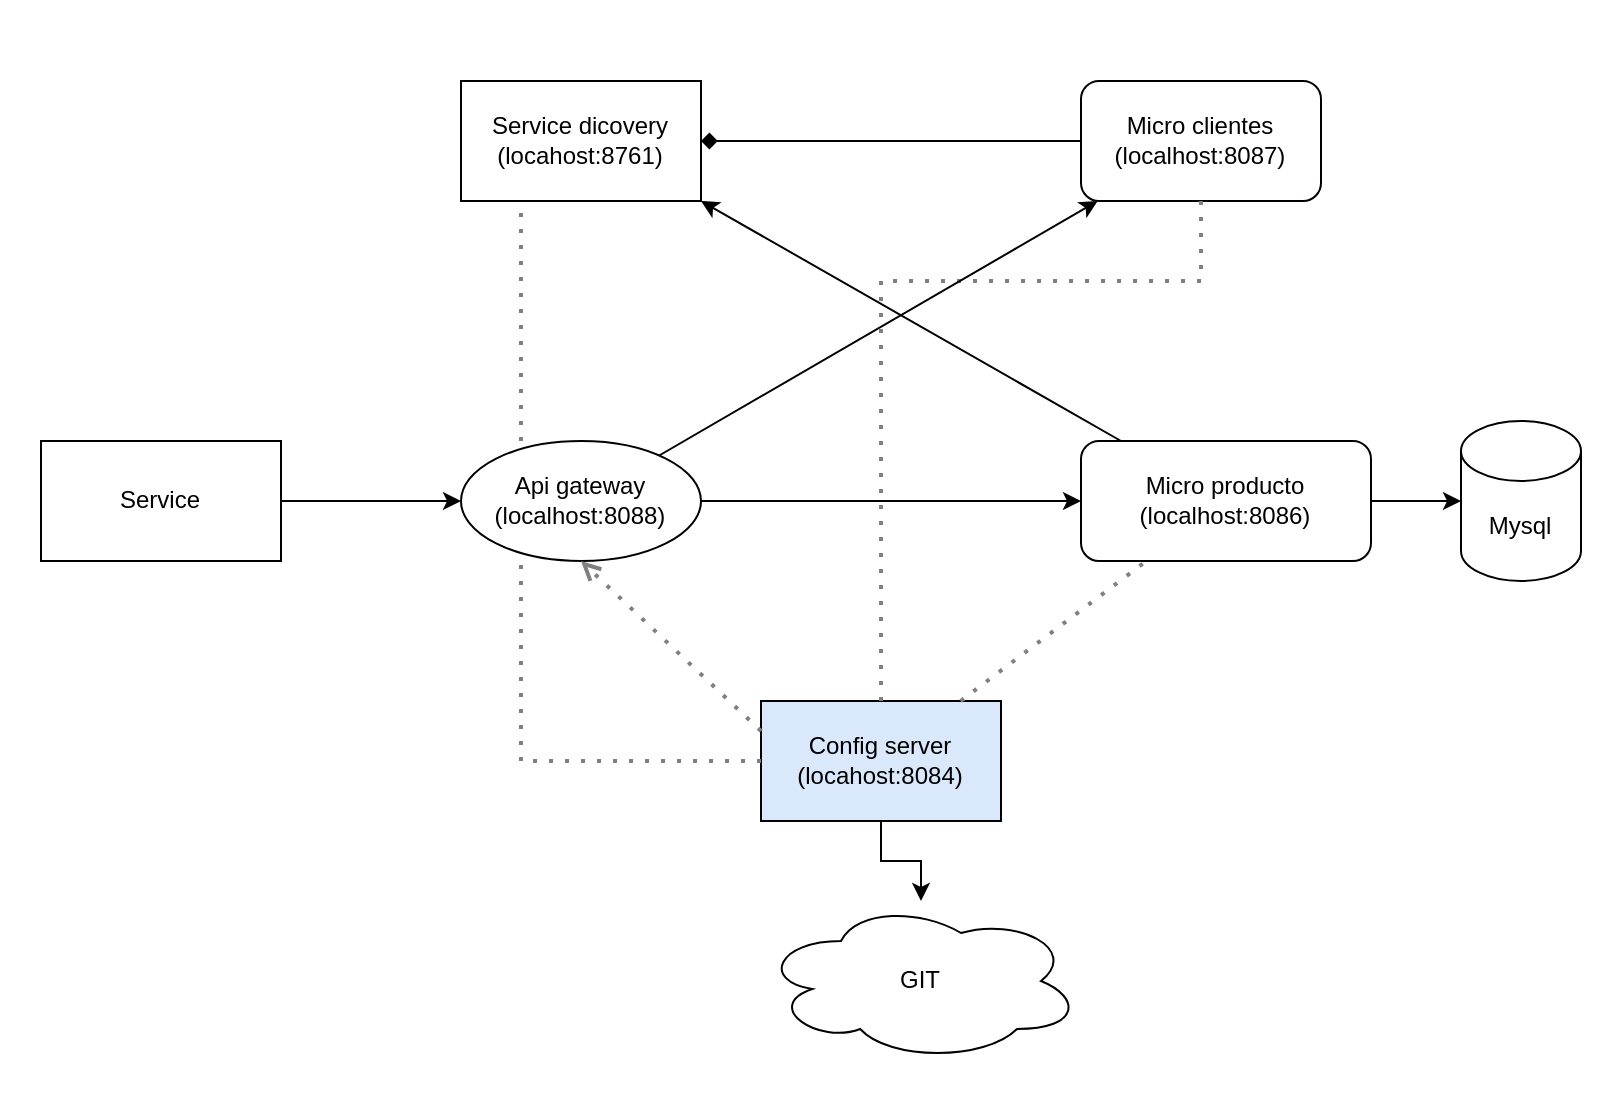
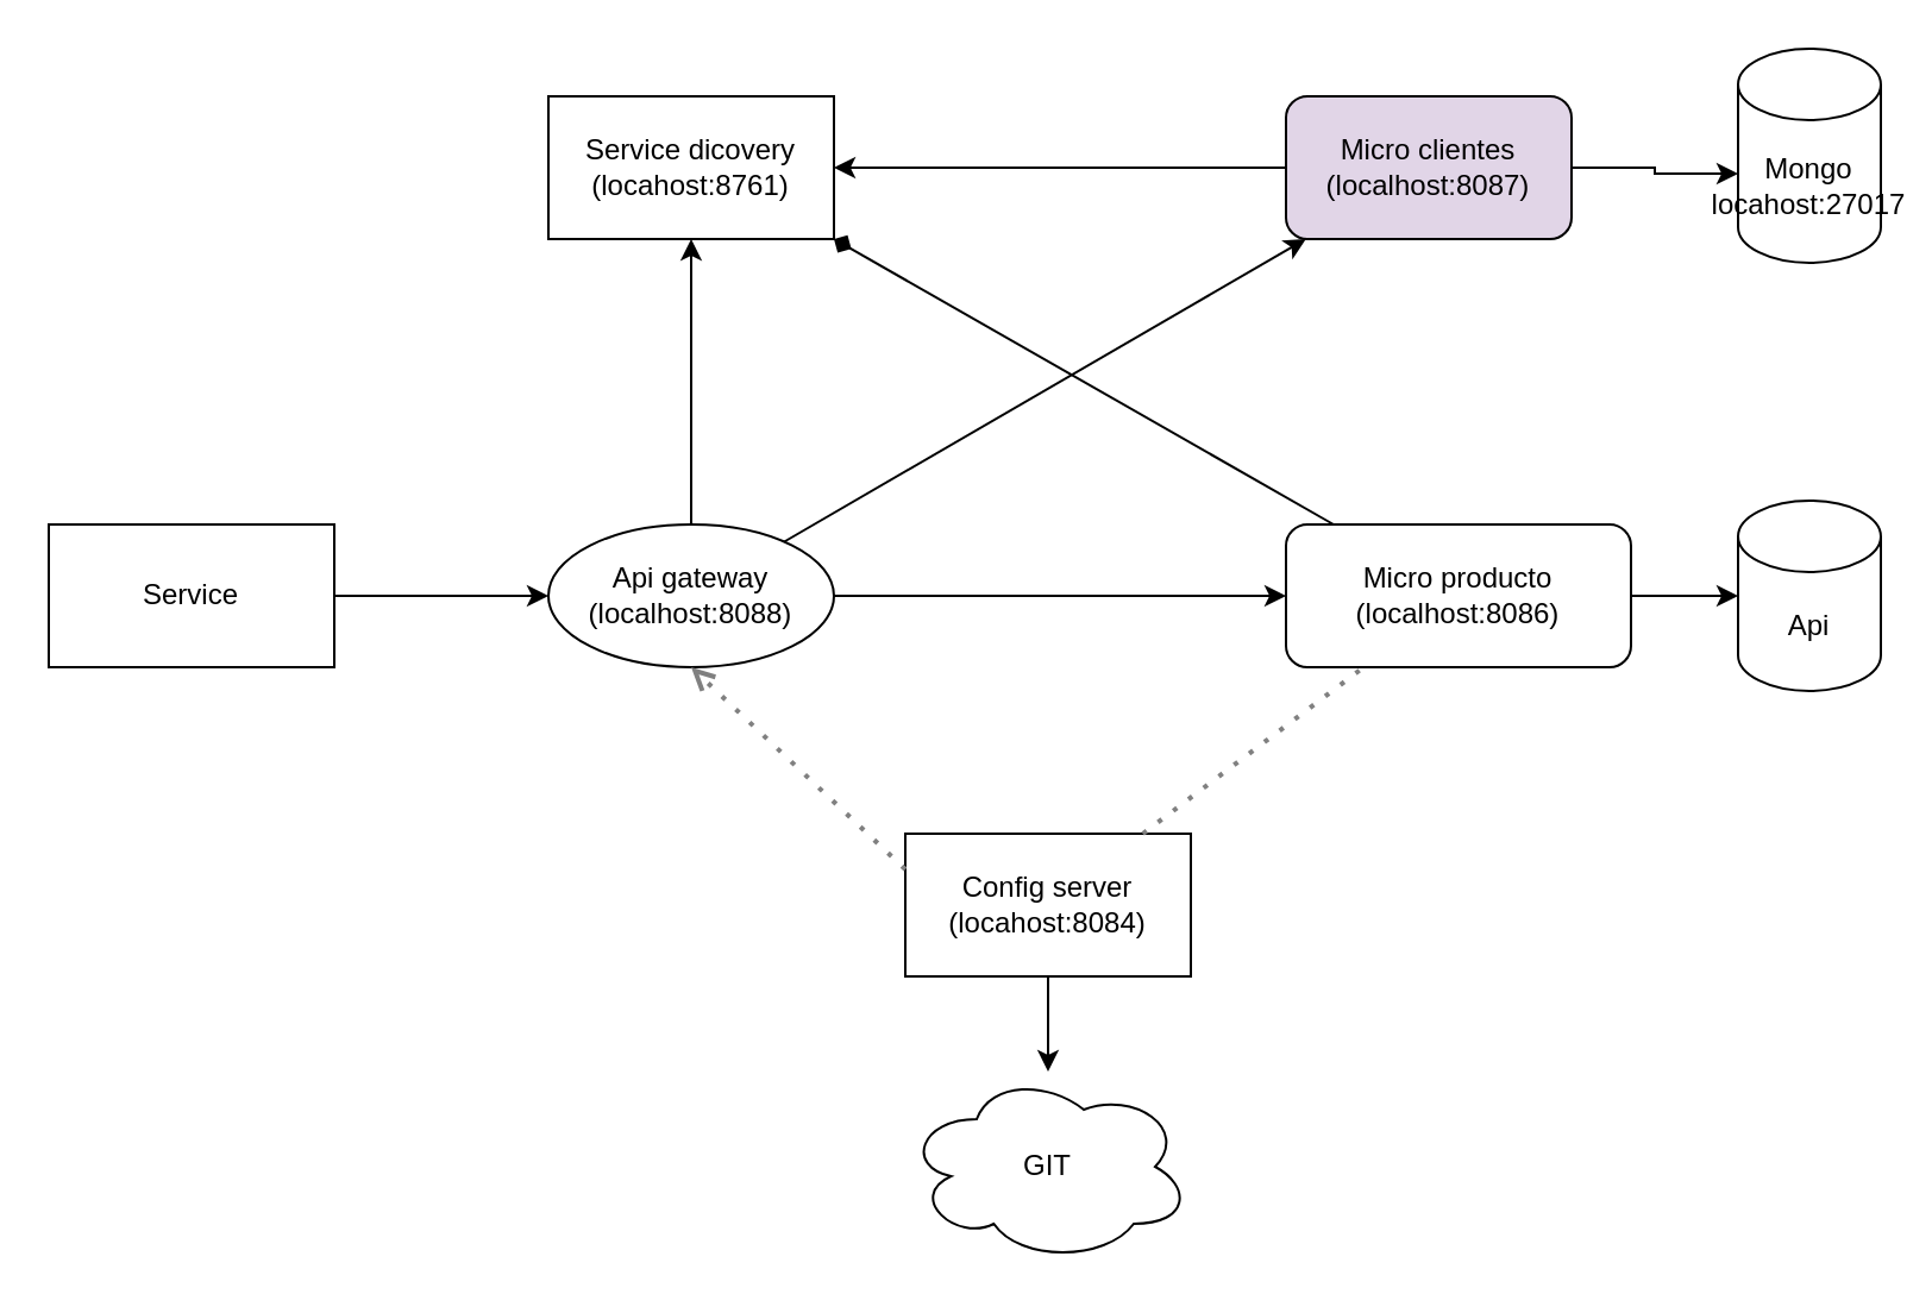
  <mxCell id="0" />
  <mxCell id="1" parent="0" />
+ <mxCell id="2" value="Mongo locahost:27017" style="shape=cylinder3;whiteSpace=wrap;html=1;boundedLbl=1;backgroundOutline=1;size=15;" parent="1" vertex="1"><mxGeometry x="730" y="20" width="60" height="90" as="geometry" /></mxCell>
  <mxCell id="3" style="edgeStyle=orthogonalEdgeStyle;rounded=0;orthogonalLoop=1;jettySize=auto;html=1;exitX=1;exitY=0.5;exitDx=0;exitDy=0;" parent="1" source="5" target="9" edge="1"><mxGeometry relative="1" as="geometry" /></mxCell>
- <mxCell id="4" style="rounded=0;orthogonalLoop=1;jettySize=auto;html=1;entryX=1;entryY=1;entryDx=0;entryDy=0;" parent="1" source="5" target="10" edge="1"><mxGeometry relative="1" as="geometry" /></mxCell>
+ <mxCell id="4" style="rounded=0;orthogonalLoop=1;jettySize=auto;html=1;entryX=1;entryY=1;entryDx=0;entryDy=0;endArrow=diamond;" parent="1" source="5" target="10" edge="1"><mxGeometry relative="1" as="geometry" /></mxCell>
  <mxCell id="5" value="Micro producto (localhost:8086)" style="rounded=1;whiteSpace=wrap;html=1;" parent="1" vertex="1"><mxGeometry x="540" y="220" width="145" height="60" as="geometry" /></mxCell>
- <mxCell id="7" style="edgeStyle=orthogonalEdgeStyle;rounded=0;orthogonalLoop=1;jettySize=auto;html=1;entryX=1;entryY=0.5;entryDx=0;entryDy=0;endArrow=diamond;" parent="1" source="8" target="10" edge="1"><mxGeometry relative="1" as="geometry" /></mxCell>
- <mxCell id="8" value="Micro clientes (localhost:8087)" style="rounded=1;whiteSpace=wrap;html=1;" parent="1" vertex="1"><mxGeometry x="540" y="40" width="120" height="60" as="geometry" /></mxCell>
- <mxCell id="9" value="Mysql" style="shape=cylinder3;whiteSpace=wrap;html=1;boundedLbl=1;backgroundOutline=1;size=15;" parent="1" vertex="1"><mxGeometry x="730" y="210" width="60" height="80" as="geometry" /></mxCell>
+ <mxCell id="6" style="edgeStyle=orthogonalEdgeStyle;rounded=0;orthogonalLoop=1;jettySize=auto;html=1;entryX=0;entryY=0;entryDx=0;entryDy=52.5;entryPerimeter=0;" parent="1" source="8" target="2" edge="1"><mxGeometry relative="1" as="geometry" /></mxCell>
+ <mxCell id="7" style="edgeStyle=orthogonalEdgeStyle;rounded=0;orthogonalLoop=1;jettySize=auto;html=1;entryX=1;entryY=0.5;entryDx=0;entryDy=0;" parent="1" source="8" target="10" edge="1"><mxGeometry relative="1" as="geometry" /></mxCell>
+ <mxCell id="8" value="Micro clientes (localhost:8087)" style="rounded=1;whiteSpace=wrap;html=1;fillColor=#e1d5e7;" parent="1" vertex="1"><mxGeometry x="540" y="40" width="120" height="60" as="geometry" /></mxCell>
+ <mxCell id="9" value="Api" style="shape=cylinder3;whiteSpace=wrap;html=1;boundedLbl=1;backgroundOutline=1;size=15;" parent="1" vertex="1"><mxGeometry x="730" y="210" width="60" height="80" as="geometry" /></mxCell>
  <mxCell id="10" value="Service dicovery (locahost:8761)" style="rounded=0;whiteSpace=wrap;html=1;" parent="1" vertex="1"><mxGeometry x="230" y="40" width="120" height="60" as="geometry" /></mxCell>
  <mxCell id="11" style="edgeStyle=orthogonalEdgeStyle;rounded=0;orthogonalLoop=1;jettySize=auto;html=1;" parent="1" source="12" target="13" edge="1"><mxGeometry relative="1" as="geometry" /></mxCell>
- <mxCell id="12" value="Config server (locahost:8084)" style="rounded=0;whiteSpace=wrap;html=1;fillColor=#dae8fc;" parent="1" vertex="1"><mxGeometry x="380" y="350" width="120" height="60" as="geometry" /></mxCell>
- <mxCell id="13" value="GIT" style="ellipse;shape=cloud;whiteSpace=wrap;html=1;" parent="1" vertex="1"><mxGeometry x="380" y="450" width="160" height="80" as="geometry" /></mxCell>
+ <mxCell id="12" value="Config server (locahost:8084)" style="rounded=0;whiteSpace=wrap;html=1;" parent="1" vertex="1"><mxGeometry x="380" y="350" width="120" height="60" as="geometry" /></mxCell>
+ <mxCell id="13" value="GIT" style="ellipse;shape=cloud;whiteSpace=wrap;html=1;" parent="1" vertex="1"><mxGeometry x="380" y="450" width="120" height="80" as="geometry" /></mxCell>
  <mxCell id="14" value="" style="endArrow=none;dashed=1;html=1;dashPattern=1 3;strokeWidth=2;rounded=0;strokeColor=#808080;" parent="1" source="12" target="5" edge="1"><mxGeometry width="50" height="50" relative="1" as="geometry"><mxPoint x="470" y="390" as="sourcePoint" /><mxPoint x="520" y="340" as="targetPoint" /></mxGeometry></mxCell>
- <mxCell id="15" value="" style="endArrow=none;dashed=1;html=1;dashPattern=1 3;strokeWidth=2;rounded=0;entryX=0.5;entryY=1;entryDx=0;entryDy=0;strokeColor=#808080;" parent="1" source="12" target="8" edge="1"><mxGeometry width="50" height="50" relative="1" as="geometry"><mxPoint x="660" y="290" as="sourcePoint" /><mxPoint x="710" y="240" as="targetPoint" /><Array as="points"><mxPoint x="440" y="140" /><mxPoint x="600" y="140" /></Array></mxGeometry></mxCell>
- <mxCell id="16" value="" style="endArrow=none;dashed=1;html=1;dashPattern=1 3;strokeWidth=2;rounded=0;exitX=0;exitY=0.5;exitDx=0;exitDy=0;entryX=0.25;entryY=1;entryDx=0;entryDy=0;strokeColor=#808080;" parent="1" source="12" target="10" edge="1"><mxGeometry width="50" height="50" relative="1" as="geometry"><mxPoint x="190" y="280" as="sourcePoint" /><mxPoint x="240" y="230" as="targetPoint" /><Array as="points"><mxPoint x="260" y="380" /></Array></mxGeometry></mxCell>
+ <mxCell id="17" style="edgeStyle=none;rounded=0;orthogonalLoop=1;jettySize=auto;html=1;entryX=0.5;entryY=1;entryDx=0;entryDy=0;" parent="1" source="20" target="10" edge="1"><mxGeometry relative="1" as="geometry" /></mxCell>
  <mxCell id="18" style="edgeStyle=none;rounded=0;orthogonalLoop=1;jettySize=auto;html=1;" parent="1" source="20" target="8" edge="1"><mxGeometry relative="1" as="geometry" /></mxCell>
  <mxCell id="19" style="edgeStyle=none;rounded=0;orthogonalLoop=1;jettySize=auto;html=1;" parent="1" source="20" target="5" edge="1"><mxGeometry relative="1" as="geometry" /></mxCell>
  <mxCell id="20" value="Api gateway (localhost:8088)" style="ellipse;whiteSpace=wrap;html=1;" parent="1" vertex="1"><mxGeometry x="230" y="220" width="120" height="60" as="geometry" /></mxCell>
  <mxCell id="21" value="" style="endArrow=open;dashed=1;html=1;dashPattern=1 3;strokeWidth=2;rounded=0;entryX=0.5;entryY=1;entryDx=0;entryDy=0;exitX=0;exitY=0.25;exitDx=0;exitDy=0;strokeColor=#808080;" parent="1" source="12" target="20" edge="1"><mxGeometry width="50" height="50" relative="1" as="geometry"><mxPoint x="280" y="360" as="sourcePoint" /><mxPoint x="330" y="310" as="targetPoint" /></mxGeometry></mxCell>
  <mxCell id="22" style="edgeStyle=none;rounded=0;orthogonalLoop=1;jettySize=auto;html=1;entryX=0;entryY=0.5;entryDx=0;entryDy=0;" parent="1" source="23" target="20" edge="1"><mxGeometry relative="1" as="geometry" /></mxCell>
  <mxCell id="23" value="Service" style="rounded=0;whiteSpace=wrap;html=1;" parent="1" vertex="1"><mxGeometry x="20" y="220" width="120" height="60" as="geometry" /></mxCell>
